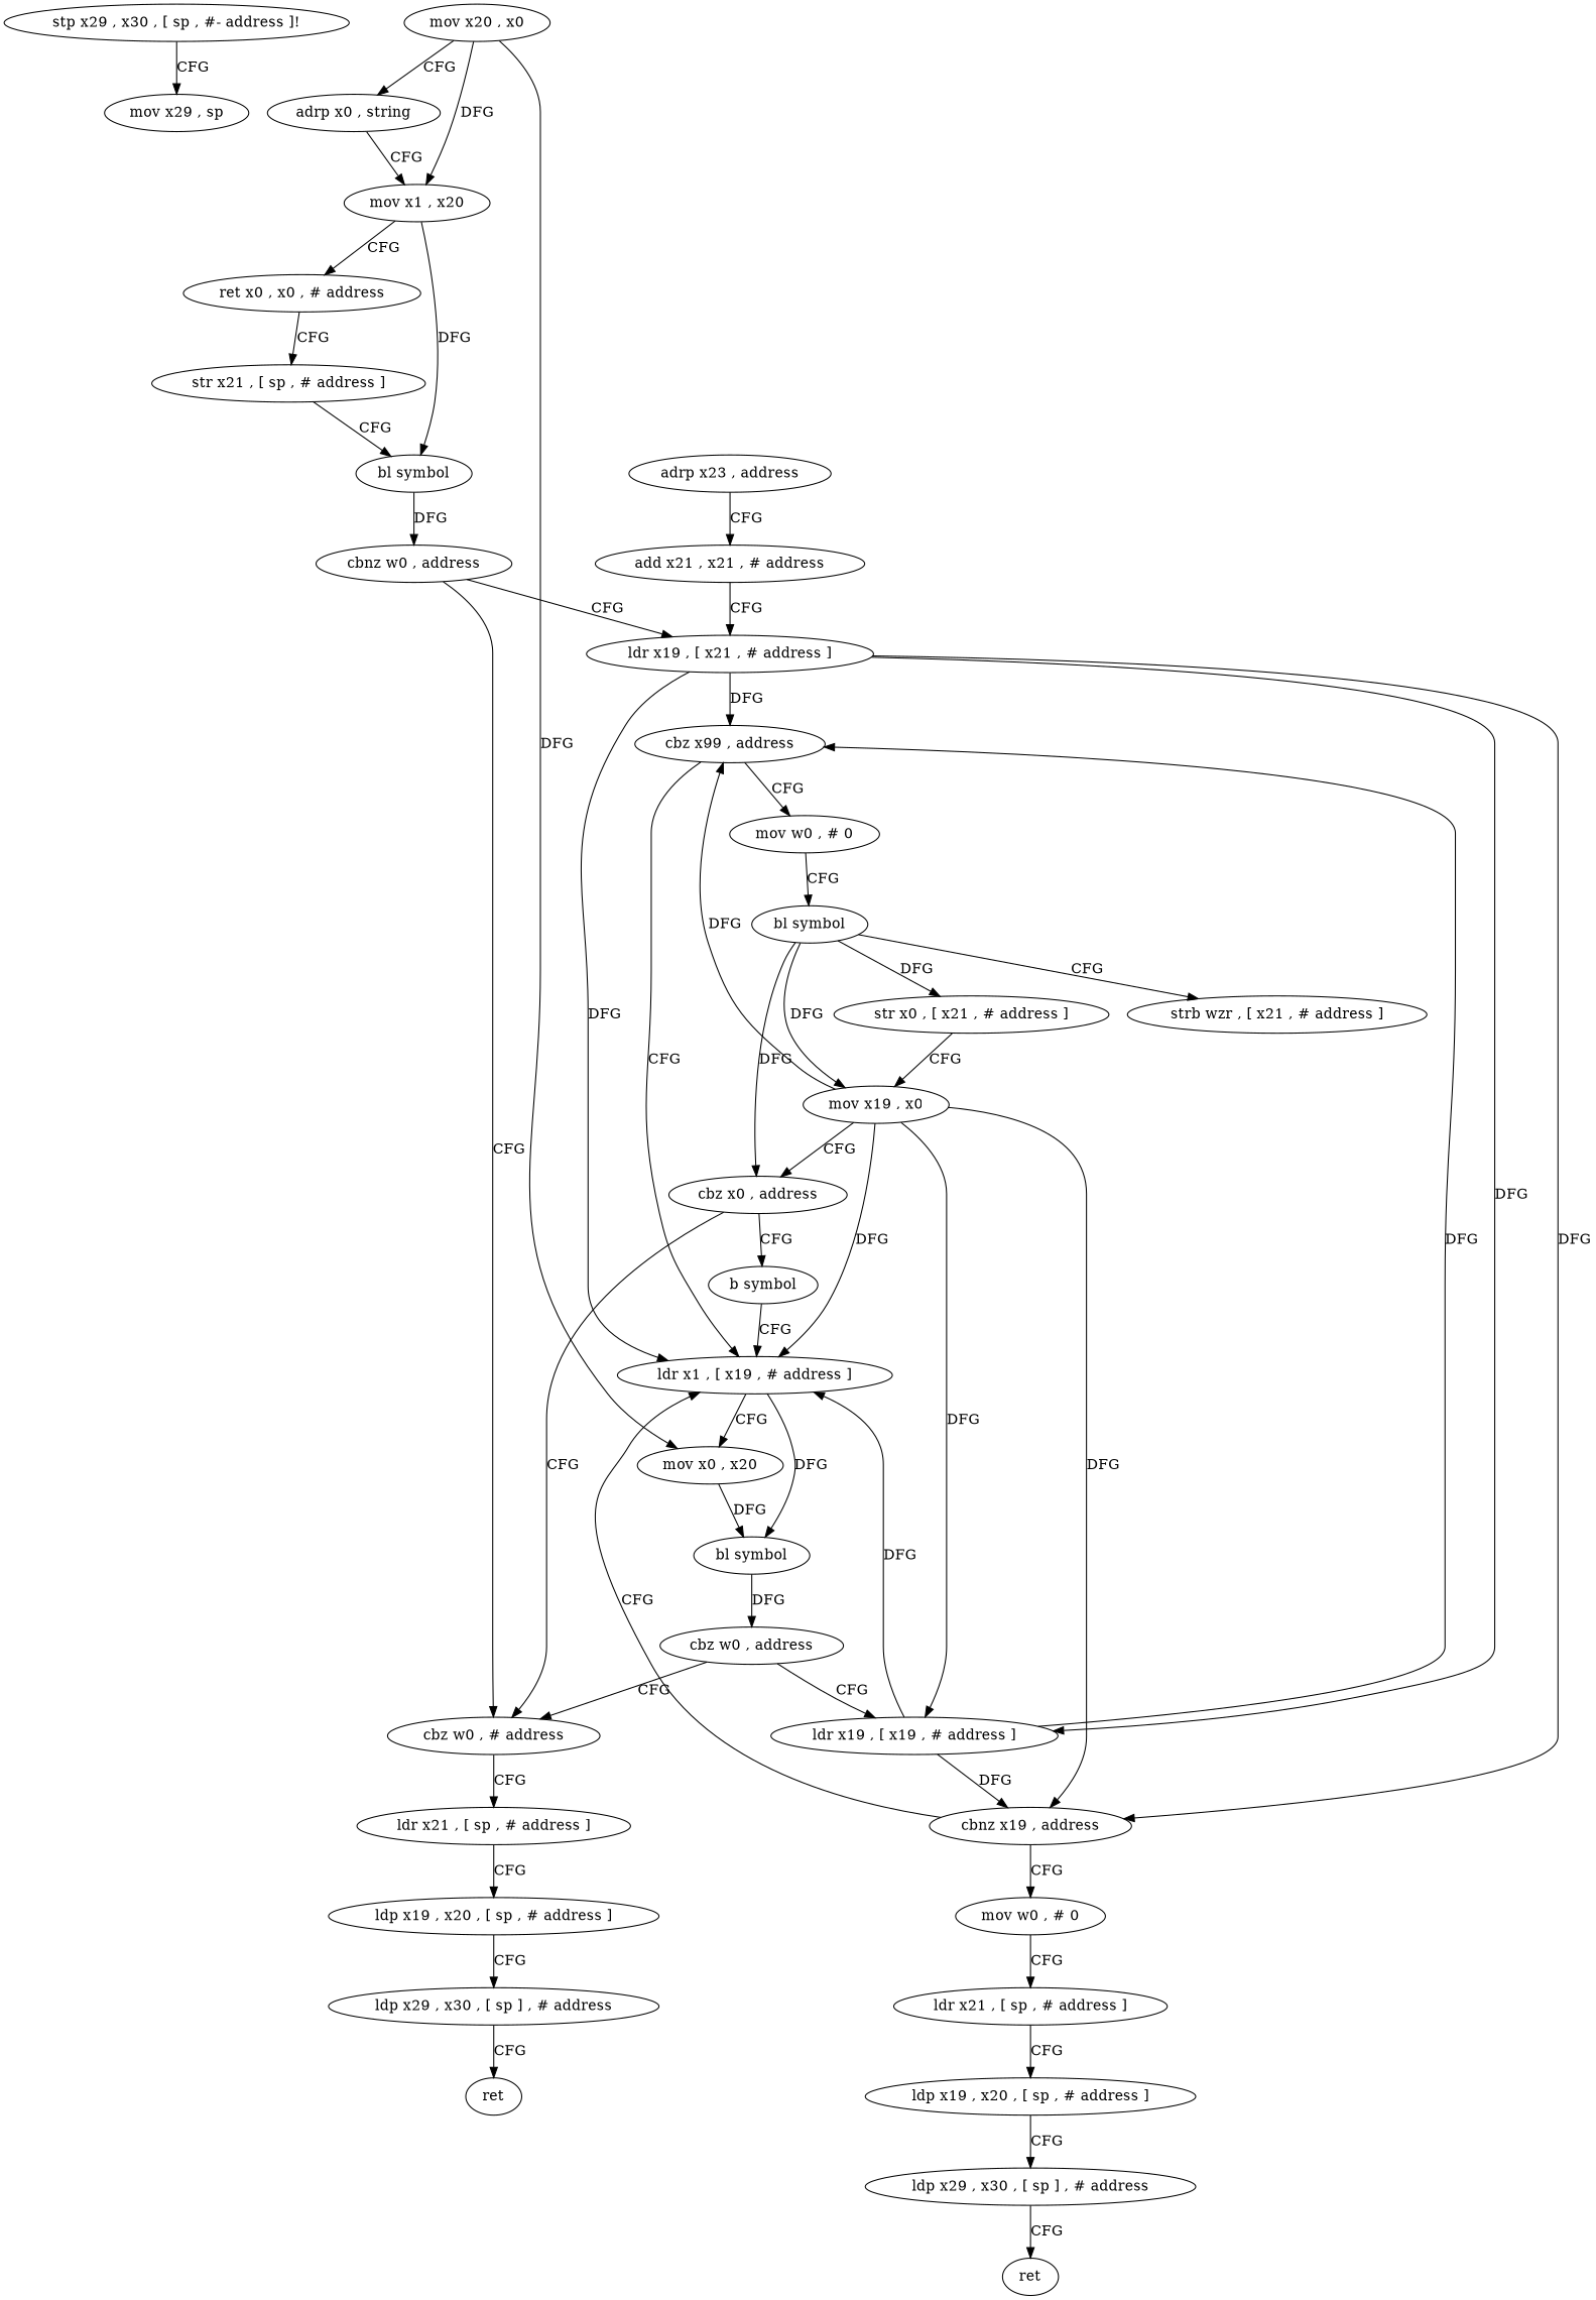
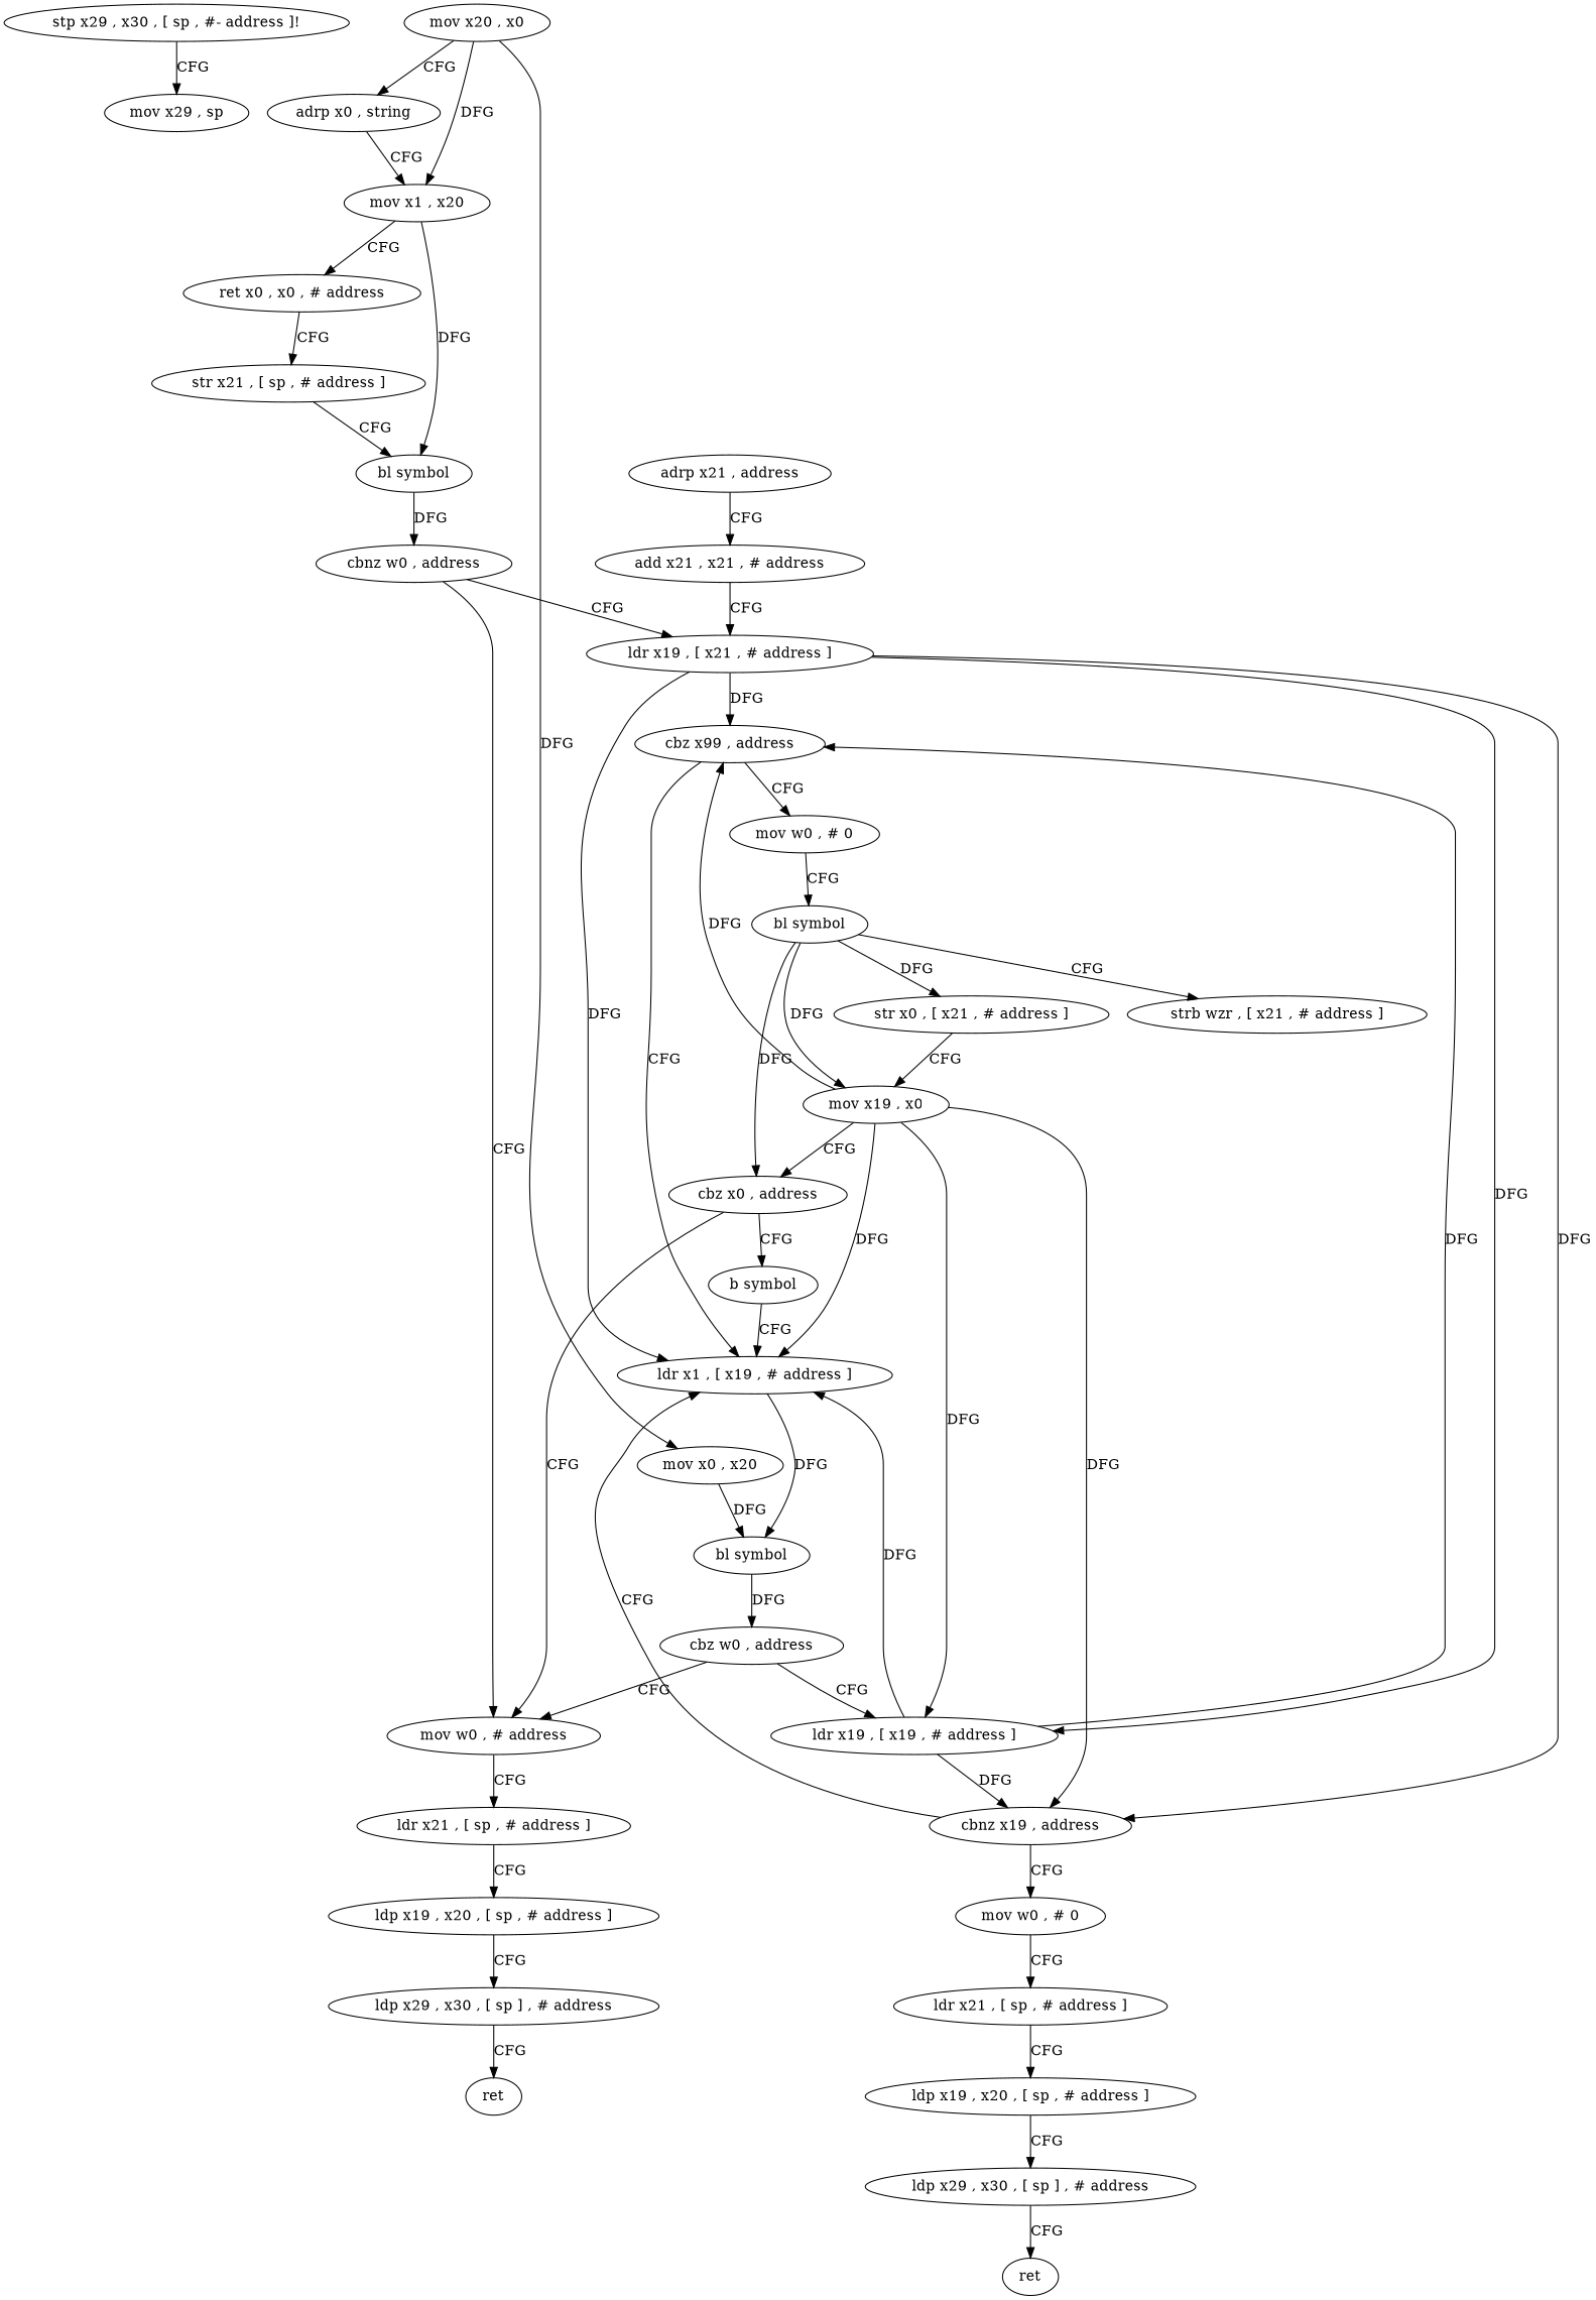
  digraph {
    n1 [label="stp x29 , x30 , [ sp , #- address ]!"]
    n2 [label="mov x29 , sp"]
    n3 [label="mov x20 , x0"]
    n4 [label="adrp x0 , string"]
    n5 [label="mov x1 , x20"]
    n6 [label="mov x0 , x20"]
    n7 [label="ret x0 , x0 , # address"]
    n8 [label="bl symbol"]
    n9 [label="bl symbol"]
    n10 [label="str x21 , [ sp , # address ]"]
    n11 [label="cbnz w0 , address"]
-   n12 [label="cbz w0 , # address"]
+   n12 [label="mov w0 , # address"]
    n13 [label="ldr x19 , [ x21 , # address ]"]
-   n14 [label="adrp x23 , address"]
+   n14 [label="adrp x21 , address"]
    n15 [label="add x21 , x21 , # address"]
    n16 [label="ldr x21 , [ sp , # address ]"]
    n17 [label="ldp x19 , x20 , [ sp , # address ]"]
    n18 [label="cbz x99 , address"]
    n19 [label="ldr x1 , [ x19 , # address ]"]
    n20 [label="ldr x19 , [ x19 , # address ]"]
    n21 [label="cbnz x19 , address"]
    n22 [label="mov w0 , # 0"]
    n23 [label="mov w0 , # 0"]
    n24 [label="bl symbol"]
    n25 [label="strb wzr , [ x21 , # address ]"]
    n26 [label="str x0 , [ x21 , # address ]"]
    n27 [label="mov x19 , x0"]
    n28 [label="cbz x0 , address"]
    n29 [label="cbz w0 , address"]
    n30 [label="ldp x29 , x30 , [ sp ] , # address"]
    n31 [label=ret]
    n32 [label="b symbol"]
    n33 [label="ldr x21 , [ sp , # address ]"]
    n34 [label="ldp x19 , x20 , [ sp , # address ]"]
    n35 [label="ldp x29 , x30 , [ sp ] , # address"]
    n36 [label=ret]
    n1 -> n2 [label=CFG]
    n3 -> n4 [label=CFG]
    n3 -> n5 [label=DFG]
    n3 -> n6 [label=DFG]
    n4 -> n5 [label=CFG]
    n5 -> n7 [label=CFG]
    n5 -> n8 [label=DFG]
    n6 -> n9 [label=DFG]
    n7 -> n10 [label=CFG]
    n8 -> n11 [label=DFG]
    n9 -> n29 [label=DFG]
    n10 -> n8 [label=CFG]
    n11 -> n12 [label=CFG]
    n11 -> n13 [label=CFG]
    n12 -> n16 [label=CFG]
    n13 -> n18 [label=DFG]
    n13 -> n19 [label=DFG]
    n13 -> n20 [label=DFG]
    n13 -> n21 [label=DFG]
    n14 -> n15 [label=CFG]
    n15 -> n13 [label=CFG]
    n16 -> n17 [label=CFG]
    n17 -> n30 [label=CFG]
    n18 -> n19 [label=CFG]
    n18 -> n22 [label=CFG]
-   n19 -> n6 [label=CFG]
    n19 -> n9 [label=DFG]
    n20 -> n18 [label=DFG]
    n20 -> n19 [label=DFG]
    n20 -> n21 [label=DFG]
    n21 -> n19 [label=CFG]
    n21 -> n23 [label=CFG]
    n22 -> n24 [label=CFG]
    n23 -> n33 [label=CFG]
    n24 -> n25 [label=CFG]
    n24 -> n26 [label=DFG]
    n24 -> n27 [label=DFG]
    n24 -> n28 [label=DFG]
    n26 -> n27 [label=CFG]
    n27 -> n18 [label=DFG]
    n27 -> n19 [label=DFG]
    n27 -> n20 [label=DFG]
    n27 -> n21 [label=DFG]
    n27 -> n28 [label=CFG]
    n28 -> n12 [label=CFG]
    n28 -> n32 [label=CFG]
    n29 -> n12 [label=CFG]
    n29 -> n20 [label=CFG]
    n30 -> n31 [label=CFG]
    n32 -> n19 [label=CFG]
    n33 -> n34 [label=CFG]
    n34 -> n35 [label=CFG]
    n35 -> n36 [label=CFG]
  }
